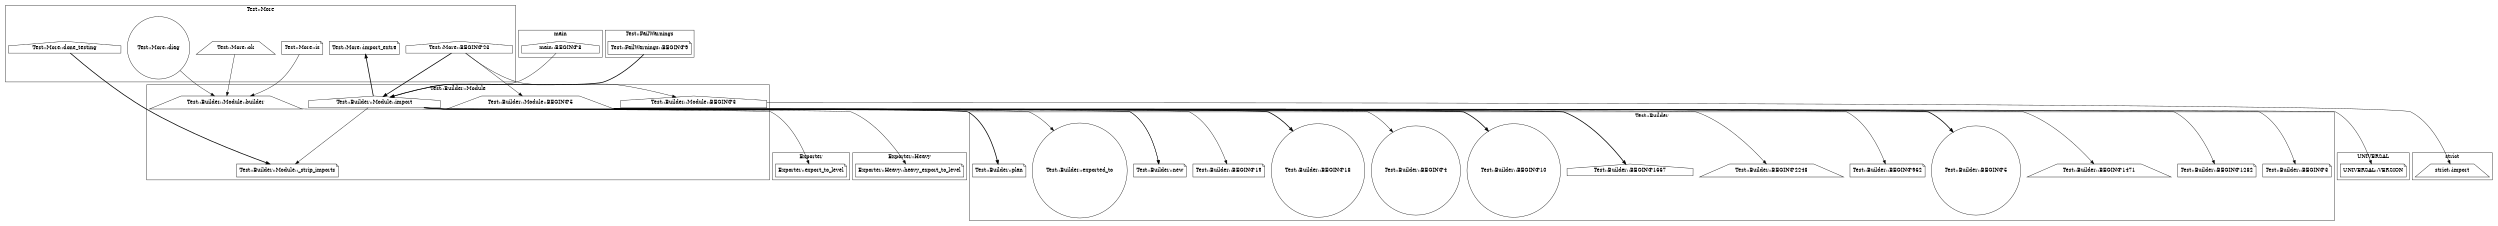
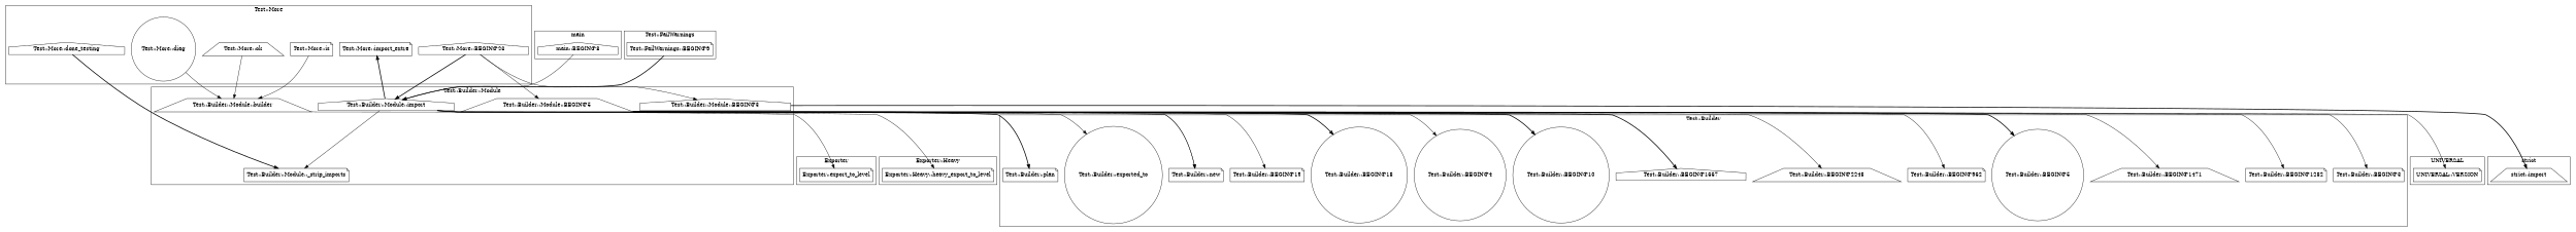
  digraph {
    node [shape=note]
    edge [style=solid]
    "Exporter::export_to_level"
    "strict::import" [shape=trapezium]
    "main::BEGIN@8" [shape=house]
    "Test::Builder::Module::import" [shape=house]
    "Test::Builder::Module::_strip_imports"
    "Test::Builder::Module::BEGIN@5" [shape=trapezium]
    "Test::Builder::Module::BEGIN@3" [shape=house]
    "Test::Builder::Module::builder" [shape=trapezium]
    "Exporter::Heavy::heavy_export_to_level"
    "Test::FailWarnings::BEGIN@9"
    "Test::Builder::exported_to" [shape=circle]
    "Test::Builder::BEGIN@19"
    "Test::Builder::BEGIN@3"
    "Test::Builder::BEGIN@1282"
    "Test::Builder::BEGIN@1471" [shape=trapezium]
    "Test::Builder::BEGIN@5" [shape=circle]
    "Test::Builder::BEGIN@962"
    "Test::Builder::BEGIN@2248" [shape=trapezium]
    "Test::Builder::BEGIN@1667" [shape=house]
    "Test::Builder::BEGIN@10" [shape=circle]
    "Test::Builder::BEGIN@4" [shape=circle]
    "Test::Builder::plan"
    "Test::Builder::new"
    "Test::Builder::BEGIN@18" [shape=circle]
    "UNIVERSAL::VERSION"
    "Test::More::diag" [shape=circle]
    "Test::More::done_testing" [shape=house]
    "Test::More::is"
    "Test::More::import_extra"
    "Test::More::BEGIN@23" [shape=house]
    "Test::More::ok" [shape=trapezium]
    subgraph cluster_1 {
      label=Exporter
      "Exporter::export_to_level"
    }
    subgraph cluster_2 {
      label="strict"
      "strict::import"
    }
    subgraph cluster_3 {
      label=main
      "main::BEGIN@8"
    }
    subgraph cluster_4 {
      label="Test::Builder::Module"
      "Test::Builder::Module::import"
      "Test::Builder::Module::_strip_imports"
      "Test::Builder::Module::BEGIN@5"
      "Test::Builder::Module::BEGIN@3"
      "Test::Builder::Module::builder"
    }
    subgraph cluster_5 {
      label="Exporter::Heavy"
      "Exporter::Heavy::heavy_export_to_level"
    }
    subgraph cluster_6 {
      label="Test::FailWarnings"
      "Test::FailWarnings::BEGIN@9"
    }
    subgraph cluster_7 {
      label="Test::Builder"
      "Test::Builder::exported_to"
      "Test::Builder::BEGIN@19"
      "Test::Builder::BEGIN@3"
      "Test::Builder::BEGIN@1282"
      "Test::Builder::BEGIN@1471"
      "Test::Builder::BEGIN@5"
      "Test::Builder::BEGIN@962"
      "Test::Builder::BEGIN@2248"
      "Test::Builder::BEGIN@1667"
      "Test::Builder::BEGIN@10"
      "Test::Builder::BEGIN@4"
      "Test::Builder::plan"
      "Test::Builder::new"
      "Test::Builder::BEGIN@18"
    }
    subgraph cluster_8 {
      label=UNIVERSAL
      "UNIVERSAL::VERSION"
    }
    subgraph cluster_9 {
      label="Test::More"
      "Test::More::diag"
      "Test::More::done_testing"
      "Test::More::is"
      "Test::More::import_extra"
      "Test::More::BEGIN@23"
      "Test::More::ok"
    }
    "main::BEGIN@8" -> "Test::Builder::Module::import"
    "Test::Builder::Module::import" -> "Exporter::export_to_level"
    "Test::Builder::Module::import" -> "Test::Builder::Module::_strip_imports"
    "Test::Builder::Module::import" -> "Exporter::Heavy::heavy_export_to_level"
    "Test::Builder::Module::import" -> "Test::Builder::exported_to"
    "Test::Builder::Module::import" -> "Test::Builder::plan" [style=bold]
    "Test::Builder::Module::import" -> "Test::More::import_extra" [style=bold]
    "Test::Builder::Module::BEGIN@5" -> "Test::Builder::BEGIN@19"
    "Test::Builder::Module::BEGIN@5" -> "Test::Builder::BEGIN@3"
    "Test::Builder::Module::BEGIN@5" -> "Test::Builder::BEGIN@1282"
    "Test::Builder::Module::BEGIN@5" -> "Test::Builder::BEGIN@1471"
    "Test::Builder::Module::BEGIN@5" -> "Test::Builder::BEGIN@5" [style=bold]
    "Test::Builder::Module::BEGIN@5" -> "Test::Builder::BEGIN@962"
    "Test::Builder::Module::BEGIN@5" -> "Test::Builder::BEGIN@2248"
    "Test::Builder::Module::BEGIN@5" -> "Test::Builder::BEGIN@1667" [style=bold]
    "Test::Builder::Module::BEGIN@5" -> "Test::Builder::BEGIN@10" [style=bold]
    "Test::Builder::Module::BEGIN@5" -> "Test::Builder::BEGIN@4"
    "Test::Builder::Module::BEGIN@5" -> "Test::Builder::new"
    "Test::Builder::Module::BEGIN@5" -> "Test::Builder::BEGIN@18" [style=bold]
    "Test::Builder::Module::BEGIN@5" -> "UNIVERSAL::VERSION"
-   "Test::Builder::Module::BEGIN@3" -> "strict::import"
+   "Test::Builder::Module::BEGIN@3" -> "strict::import" [style=bold]
    "Test::Builder::Module::builder" -> "Test::Builder::new"
    "Test::FailWarnings::BEGIN@9" -> "Test::Builder::Module::import" [style=bold]
    "Test::More::diag" -> "Test::Builder::Module::builder"
    "Test::More::done_testing" -> "Test::Builder::Module::_strip_imports" [style=bold]
    "Test::More::is" -> "Test::Builder::Module::builder"
    "Test::More::BEGIN@23" -> "Test::Builder::Module::import" [style=bold]
    "Test::More::BEGIN@23" -> "Test::Builder::Module::BEGIN@5"
    "Test::More::BEGIN@23" -> "Test::Builder::Module::BEGIN@3"
    "Test::More::ok" -> "Test::Builder::Module::builder"
  }
